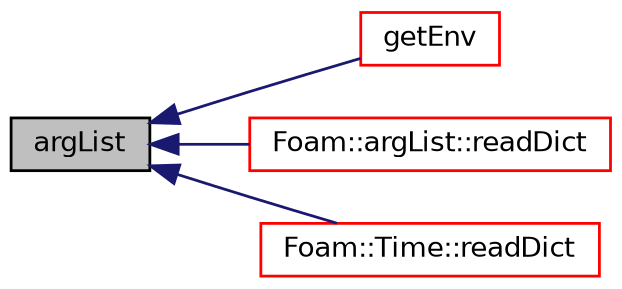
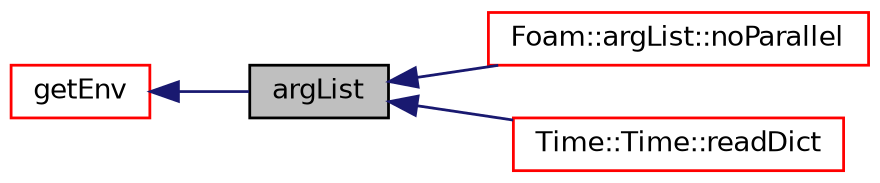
  digraph {
    rankdir=LR
    node [color=red fontname=Helvetica fontsize=10 shape=record]
    edge [color=midnightblue dir=back fontname=Helvetica fontsize=10 labelfontname=Helvetica labelfontsize=10 style=solid]
    n1 [color=black fillcolor=grey75 fontcolor=black height=0.2 label=argList style=filled width=0.4]
    n2 [height=0.2 label=getEnv width=0.4]
-   n3 [height=0.2 label="Foam::argList::readDict" width=0.4]
-   n4 [height=0.2 label="Foam::Time::readDict" width=0.4]
-   n1 -> n2
+   n3 [height=0.2 label="Foam::argList::noParallel" width=0.4]
+   n4 [height=0.2 label="Time::Time::readDict" width=0.4]
+   n2 -> n1
    n1 -> n3
    n1 -> n4
  }
